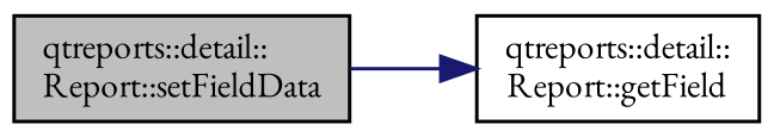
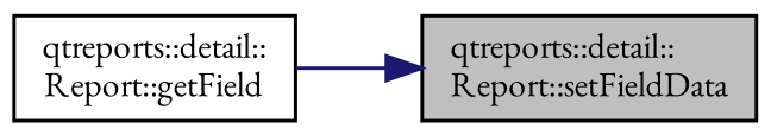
  digraph {
    rankdir=LR
    fontname="EB Garamond"
    node [color=black fontname="EB Garamond" fontsize=10 shape=record]
    n1 [fillcolor=grey75 fontcolor=black height=0.2 label="qtreports::detail::\lReport::setFieldData" style=filled width=0.4]
    n2 [height=0.2 label="qtreports::detail::\lReport::getField" width=0.4]
-   n1 -> n2 [color=midnightblue fontname="EB Garamond" fontsize=10 labelfontname=Helvetica labelfontsize=10 style=solid]
+   n2 -> n1 [color=midnightblue fontname="EB Garamond" fontsize=10 labelfontname=Helvetica labelfontsize=10 style=solid]
  }
